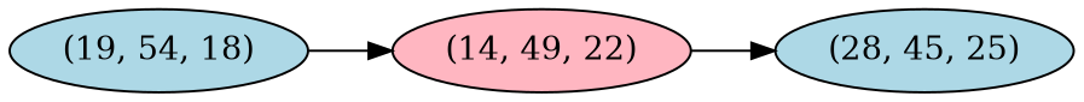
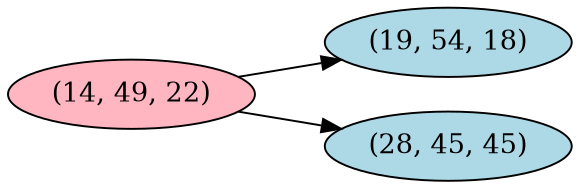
  digraph {
    rankdir=LR
    node [fillcolor=lightblue style=filled]
    n1 [fillcolor=lightpink label="(14, 49, 22)"]
    "(19, 54, 18)"
-   "(28, 45, 25)"
+   "(28, 45, 25)" [label="(28, 45, 45)"]
    n1 -> "(28, 45, 25)"
-   "(19, 54, 18)" -> n1
+   n1 -> "(19, 54, 18)"
  }
